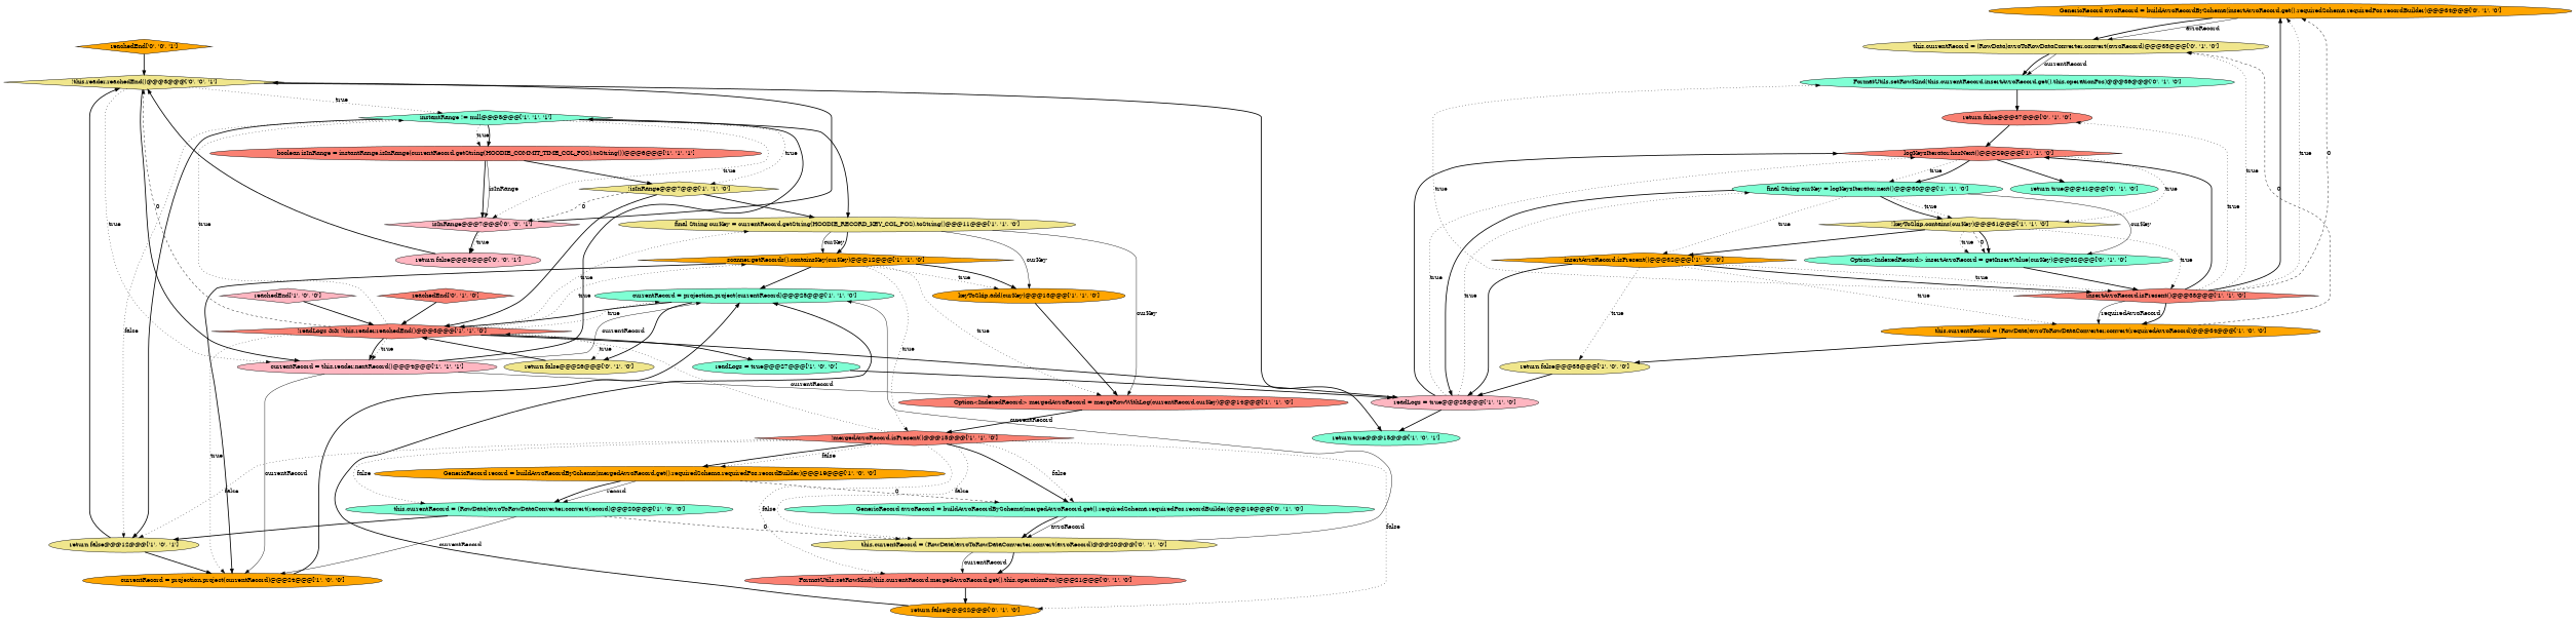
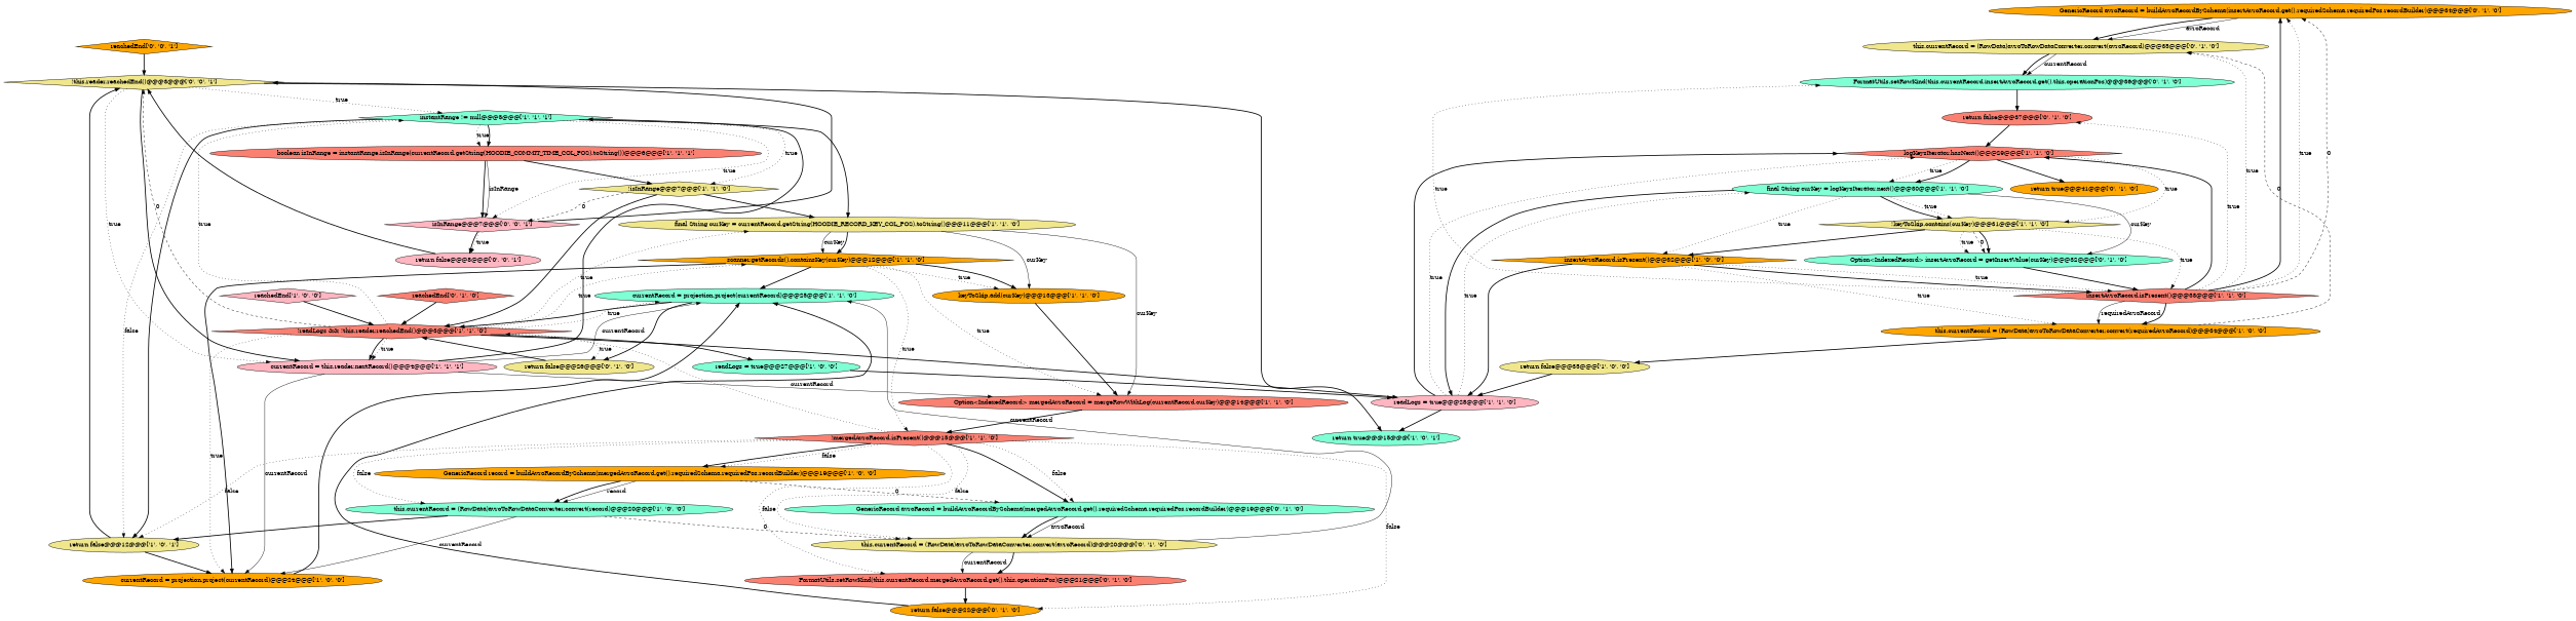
  digraph {
    node [fillcolor=orange shape=ellipse style=filled]
    edge [style=bold]
    n1 [label="GenericRecord avroRecord = buildAvroRecordBySchema(insertAvroRecord.get(),requiredSchema,requiredPos,recordBuilder)@@@34@@@['0', '1', '0']"]
    n2 [fillcolor=khaki label="this.currentRecord = (RowData)avroToRowDataConverter.convert(avroRecord)@@@35@@@['0', '1', '0']"]
    n3 [fillcolor=aquamarine label="FormatUtils.setRowKind(this.currentRecord,insertAvroRecord.get(),this.operationPos)@@@36@@@['0', '1', '0']"]
    n4 [fillcolor=salmon label="reachedEnd['0', '1', '0']" shape=diamond]
    n5 [fillcolor=salmon label="!readLogs && !this.reader.reachedEnd()@@@3@@@['1', '1', '0']" shape=diamond]
    n6 [fillcolor=aquamarine label="currentRecord = projection.project(currentRecord)@@@25@@@['1', '1', '0']"]
    n7 [fillcolor=khaki label="return false@@@26@@@['0', '1', '0']"]
    n8 [label="scanner.getRecords().containsKey(curKey)@@@12@@@['1', '1', '0']" shape=diamond]
    n9 [label="currentRecord = projection.project(currentRecord)@@@24@@@['1', '0', '0']"]
    n10 [fillcolor=khaki label="!this.reader.reachedEnd()@@@3@@@['0', '0', '1']" shape=diamond]
    n11 [fillcolor=lightpink label="readLogs = true@@@28@@@['1', '1', '0']"]
    n12 [fillcolor=aquamarine label="readLogs = true@@@27@@@['1', '0', '0']"]
    n13 [fillcolor=aquamarine label="instantRange != null@@@5@@@['1', '1', '1']" shape=diamond]
    n14 [fillcolor=khaki label="final String curKey = currentRecord.getString(HOODIE_RECORD_KEY_COL_POS).toString()@@@11@@@['1', '1', '0']"]
    n15 [fillcolor=lightpink label="currentRecord = this.reader.nextRecord()@@@4@@@['1', '1', '1']"]
    n16 [fillcolor=salmon label="!mergedAvroRecord.isPresent()@@@15@@@['1', '1', '0']" shape=diamond]
    n17 [fillcolor=salmon label="Option<IndexedRecord> mergedAvroRecord = mergeRowWithLog(currentRecord,curKey)@@@14@@@['1', '1', '0']"]
    n18 [label="keyToSkip.add(curKey)@@@13@@@['1', '1', '0']"]
    n19 [fillcolor=khaki label="return false@@@12@@@['1', '0', '1']"]
    n20 [fillcolor=aquamarine label="GenericRecord avroRecord = buildAvroRecordBySchema(mergedAvroRecord.get(),requiredSchema,requiredPos,recordBuilder)@@@19@@@['0', '1', '0']"]
    n21 [fillcolor=khaki label="this.currentRecord = (RowData)avroToRowDataConverter.convert(avroRecord)@@@20@@@['0', '1', '0']"]
    n22 [fillcolor=aquamarine label="this.currentRecord = (RowData)avroToRowDataConverter.convert(record)@@@20@@@['1', '0', '0']"]
    n23 [label="return false@@@22@@@['0', '1', '0']"]
    n24 [fillcolor=salmon label="FormatUtils.setRowKind(this.currentRecord,mergedAvroRecord.get(),this.operationPos)@@@21@@@['0', '1', '0']"]
    n25 [label="GenericRecord record = buildAvroRecordBySchema(mergedAvroRecord.get(),requiredSchema,requiredPos,recordBuilder)@@@19@@@['1', '0', '0']"]
    n26 [fillcolor=aquamarine label="return true@@@15@@@['1', '0', '1']"]
    n27 [fillcolor=salmon label="return false@@@37@@@['0', '1', '0']"]
    n28 [fillcolor=salmon label="logKeysIterator.hasNext()@@@29@@@['1', '1', '0']" shape=diamond]
    n29 [fillcolor=aquamarine label="final String curKey = logKeysIterator.next()@@@30@@@['1', '1', '0']"]
    n30 [fillcolor=khaki label="!keyToSkip.contains(curKey)@@@31@@@['1', '1', '0']" shape=diamond]
-   n31 [fillcolor=aquamarine label="return true@@@41@@@['0', '1', '0']"]
+   n31 [label="return true@@@41@@@['0', '1', '0']"]
    n32 [fillcolor=aquamarine label="Option<IndexedRecord> insertAvroRecord = getInsertValue(curKey)@@@32@@@['0', '1', '0']"]
    n33 [label="insertAvroRecord.isPresent()@@@32@@@['1', '0', '0']" shape=diamond]
    n34 [fillcolor=salmon label="insertAvroRecord.isPresent()@@@33@@@['1', '1', '0']" shape=diamond]
    n35 [fillcolor=khaki label="return false@@@35@@@['1', '0', '0']"]
    n36 [label="this.currentRecord = (RowData)avroToRowDataConverter.convert(requiredAvroRecord)@@@34@@@['1', '0', '0']"]
    n37 [label="reachedEnd['0', '0', '1']" shape=diamond]
    n38 [fillcolor=salmon label="boolean isInRange = instantRange.isInRange(currentRecord.getString(HOODIE_COMMIT_TIME_COL_POS).toString())@@@6@@@['1', '1', '1']"]
    n39 [fillcolor=lightpink label="isInRange@@@7@@@['0', '0', '1']" shape=diamond]
    n40 [fillcolor=khaki label="!isInRange@@@7@@@['1', '1', '0']" shape=diamond]
    n41 [fillcolor=lightpink label="return false@@@8@@@['0', '0', '1']"]
    n42 [fillcolor=lightpink label="reachedEnd['1', '0', '0']" shape=diamond]
    n1 -> n2 [label=avroRecord style=solid]
    n1 -> n2
    n2 -> n3 [label=currentRecord style=solid]
    n2 -> n3
    n3 -> n27
    n4 -> n5
    n5 -> n6 [label=true style=dotted]
    n5 -> n7 [label=true style=dotted]
    n5 -> n8 [label=true style=dotted]
    n5 -> n9 [label=true style=dotted]
    n5 -> n10 [label=0 style=dashed]
    n5 -> n11
    n5 -> n12
    n5 -> n13 [label=true style=dotted]
    n5 -> n14 [label=true style=dotted]
    n5 -> n15 [label=true style=dotted]
    n5 -> n15
    n6 -> n5
    n6 -> n7
    n7 -> n5
    n8 -> n6
    n8 -> n9
    n8 -> n16 [label=true style=dotted]
    n8 -> n17 [label=true style=dotted]
    n8 -> n18
    n8 -> n18 [label=true style=dotted]
    n9 -> n6
    n10 -> n13 [label=true style=dotted]
    n10 -> n15 [label=true style=dotted]
    n10 -> n15
    n10 -> n26
    n11 -> n26
    n11 -> n28
    n11 -> n28 [label=true style=dotted]
    n11 -> n29 [label=true style=dotted]
    n12 -> n11
    n13 -> n14
    n13 -> n19
    n13 -> n19 [label=false style=dotted]
    n13 -> n38 [label=true style=dotted]
    n13 -> n38
    n13 -> n39 [label=true style=dotted]
    n13 -> n40 [label=true style=dotted]
    n14 -> n8 [label=curKey style=solid]
    n14 -> n8
    n14 -> n17 [label=curKey style=solid]
    n14 -> n18 [label=curKey style=solid]
    n15 -> n6 [label=currentRecord style=solid]
    n15 -> n9 [label=currentRecord style=solid]
    n15 -> n13
    n15 -> n17 [label=currentRecord style=solid]
    n16 -> n5 [style=dotted]
    n16 -> n19 [label=false style=dotted]
    n16 -> n20 [label=false style=dotted]
    n16 -> n20
    n16 -> n21 [label=false style=dotted]
    n16 -> n22 [label=false style=dotted]
    n16 -> n23 [label=false style=dotted]
    n16 -> n24 [label=false style=dotted]
    n16 -> n25
    n16 -> n25 [label=false style=dotted]
    n17 -> n16
    n18 -> n17
    n19 -> n9
    n19 -> n10
    n20 -> n21 [label=avroRecord style=solid]
    n20 -> n21
    n21 -> n6 [label=currentRecord style=solid]
    n21 -> n24
    n21 -> n24 [label=currentRecord style=solid]
    n22 -> n9 [label=currentRecord style=solid]
    n22 -> n19
    n22 -> n21 [label=0 style=dashed]
    n23 -> n6
    n24 -> n23
    n25 -> n20 [label=0 style=dashed]
    n25 -> n22 [label=record style=solid]
    n25 -> n22
    n27 -> n28
    n28 -> n29 [label=true style=dotted]
    n28 -> n29
    n28 -> n30 [label=true style=dotted]
    n28 -> n31
    n29 -> n11
    n29 -> n30 [label=true style=dotted]
    n29 -> n30
    n29 -> n32 [label=curKey style=solid]
    n29 -> n33 [label=true style=dotted]
    n30 -> n32 [label=true style=dotted]
    n30 -> n32 [label=0 style=dashed]
    n30 -> n32
    n30 -> n33
    n30 -> n34 [label=true style=dotted]
    n32 -> n34
    n33 -> n11
    n33 -> n34 [label=true style=dotted]
    n33 -> n34
-   n33 -> n35 [label=true style=dotted]
    n33 -> n36 [label=true style=dotted]
    n34 -> n1
    n34 -> n1 [label=true style=dotted]
    n34 -> n1 [label=0 style=dashed]
    n34 -> n2 [label=true style=dotted]
    n34 -> n3 [label=true style=dotted]
    n34 -> n27 [label=true style=dotted]
    n34 -> n28
    n34 -> n36 [label=requiredAvroRecord style=solid]
    n34 -> n36
    n35 -> n11
    n36 -> n2 [label=0 style=dashed]
    n36 -> n35
    n37 -> n10
    n38 -> n39
    n38 -> n39 [label=isInRange style=solid]
    n38 -> n40
    n39 -> n10
    n39 -> n41 [label=true style=dotted]
    n39 -> n41
    n40 -> n5
    n40 -> n14
    n40 -> n39 [label=0 style=dashed]
    n41 -> n10
    n42 -> n5
  }
